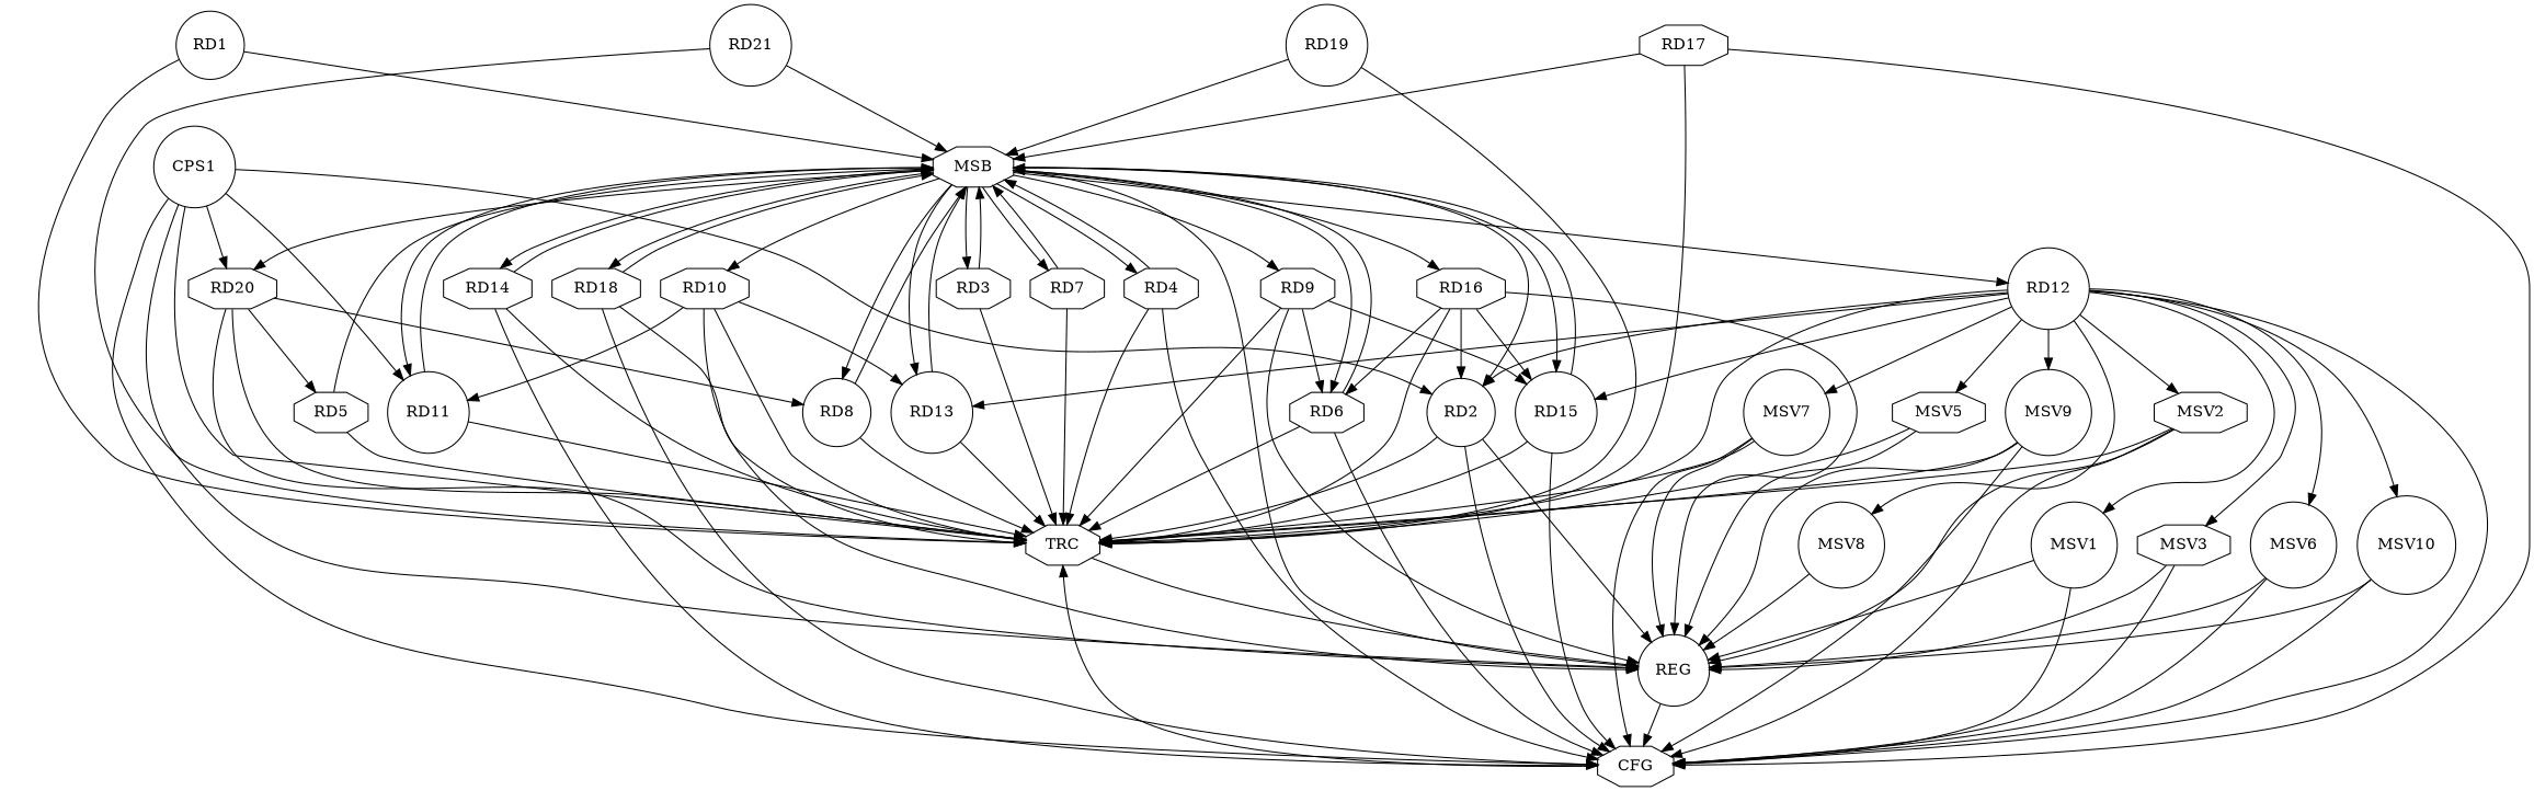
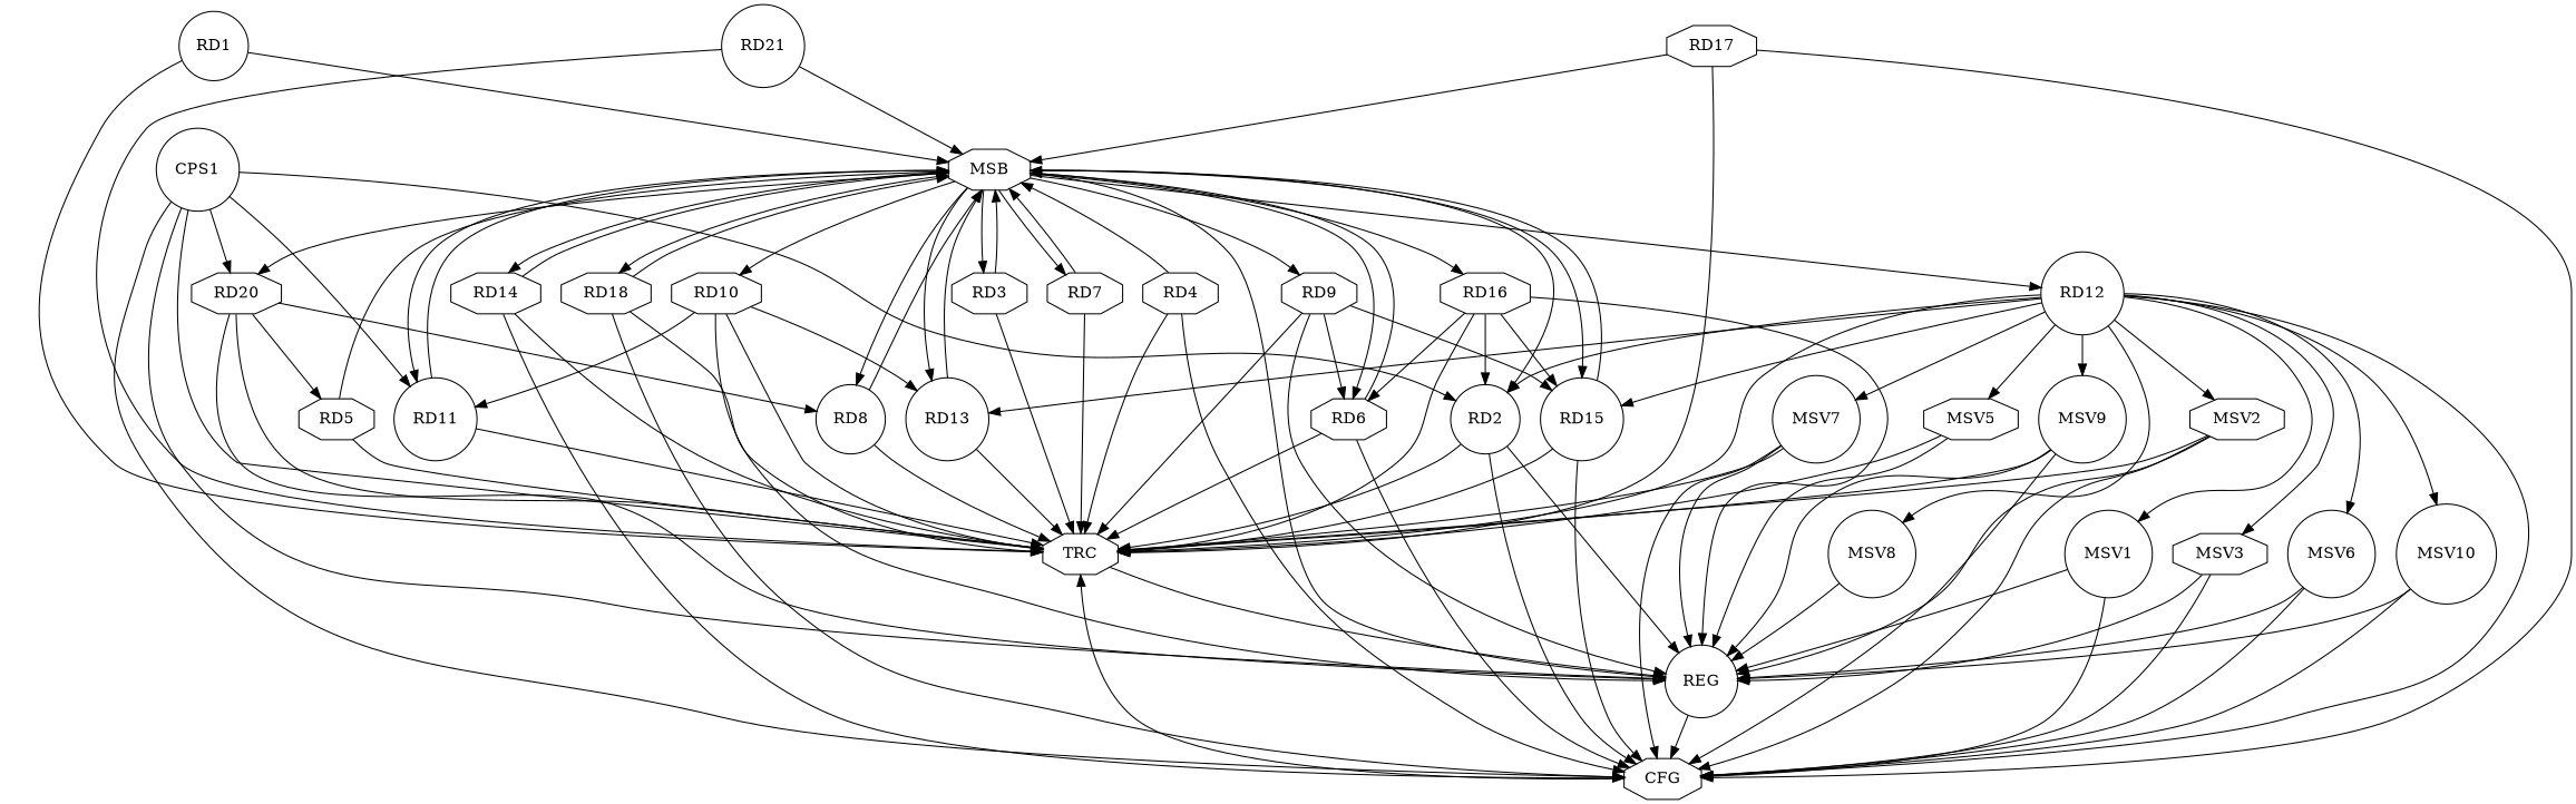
  strict digraph {
    node [shape=octagon]
    n1 [label=RD1 shape=circle]
    n2 [label=MSB]
    n3 [label=TRC]
    n4 [label=RD2 shape=circle]
    n5 [label=REG shape=circle]
    n6 [label=RD3]
    n7 [label=RD4]
    n8 [label=RD6]
    n9 [label=RD7]
    n10 [label=RD8 shape=circle]
    n11 [label=RD9]
    n12 [label=RD15 shape=circle]
    n13 [label=RD10]
    n14 [label=RD11 shape=circle]
    n15 [label=RD13 shape=circle]
    n16 [label=RD12 shape=circle]
    n17 [label=RD14]
    n18 [label=RD16]
    n19 [label=RD18]
    n20 [label=RD20]
    n21 [label=CFG]
    n22 [label=RD5]
    n23 [label=MSV1 shape=circle]
    n24 [label=MSV2]
    n25 [label=MSV3]
    n26 [label=MSV5]
    n27 [label=MSV6 shape=circle]
    n28 [label=MSV7 shape=circle]
    n29 [label=MSV8 shape=circle]
    n30 [label=MSV9 shape=circle]
    n31 [label=MSV10 shape=circle]
    n32 [label=RD17]
-   n33 [label=RD19 shape=circle]
    n34 [label=RD21 shape=circle]
    n35 [label=CPS1 shape=circle]
    n1 -> n2
    n1 -> n3
    n2 -> n4
    n2 -> n5
    n2 -> n6
-   n2 -> n7
    n2 -> n8
    n2 -> n9
    n2 -> n10
    n2 -> n11
    n2 -> n12
    n2 -> n13
    n2 -> n14
    n2 -> n15
    n2 -> n16
    n2 -> n17
    n2 -> n18
    n2 -> n19
    n2 -> n20
    n3 -> n5
    n4 -> n3
    n4 -> n5
    n4 -> n21
    n5 -> n21
    n6 -> n2
    n6 -> n3
    n7 -> n2
    n7 -> n3
    n7 -> n21
    n8 -> n2
    n8 -> n3
    n8 -> n21
    n9 -> n2
    n9 -> n3
    n10 -> n2
    n10 -> n3
    n11 -> n3
    n11 -> n5
    n11 -> n8
    n11 -> n12
    n12 -> n2
    n12 -> n3
    n12 -> n21
    n13 -> n3
    n13 -> n5
    n13 -> n14
    n13 -> n15
    n14 -> n2
    n14 -> n3
    n15 -> n2
    n15 -> n3
    n16 -> n3
    n16 -> n4
    n16 -> n12
    n16 -> n15
    n16 -> n21
    n16 -> n23
    n16 -> n24
    n16 -> n25
    n16 -> n26
    n16 -> n27
    n16 -> n28
    n16 -> n29
    n16 -> n30
    n16 -> n31
    n17 -> n2
    n17 -> n3
    n17 -> n21
    n18 -> n3
    n18 -> n4
    n18 -> n5
    n18 -> n8
    n18 -> n12
    n19 -> n2
    n19 -> n3
    n19 -> n21
    n20 -> n3
    n20 -> n5
    n20 -> n10
    n20 -> n22
    n21 -> n3
    n22 -> n2
    n22 -> n3
    n23 -> n5
    n23 -> n21
    n24 -> n3
    n24 -> n5
    n24 -> n21
    n25 -> n5
    n25 -> n21
    n26 -> n3
    n26 -> n5
    n27 -> n5
    n27 -> n21
    n28 -> n3
    n28 -> n5
    n28 -> n21
    n29 -> n5
    n30 -> n3
    n30 -> n5
    n30 -> n21
    n31 -> n5
    n31 -> n21
    n32 -> n2
    n32 -> n3
    n32 -> n21
-   n33 -> n2
-   n33 -> n3
    n34 -> n2
    n34 -> n3
    n35 -> n3
    n35 -> n4
    n35 -> n5
    n35 -> n14
    n35 -> n20
    n35 -> n21
  }
